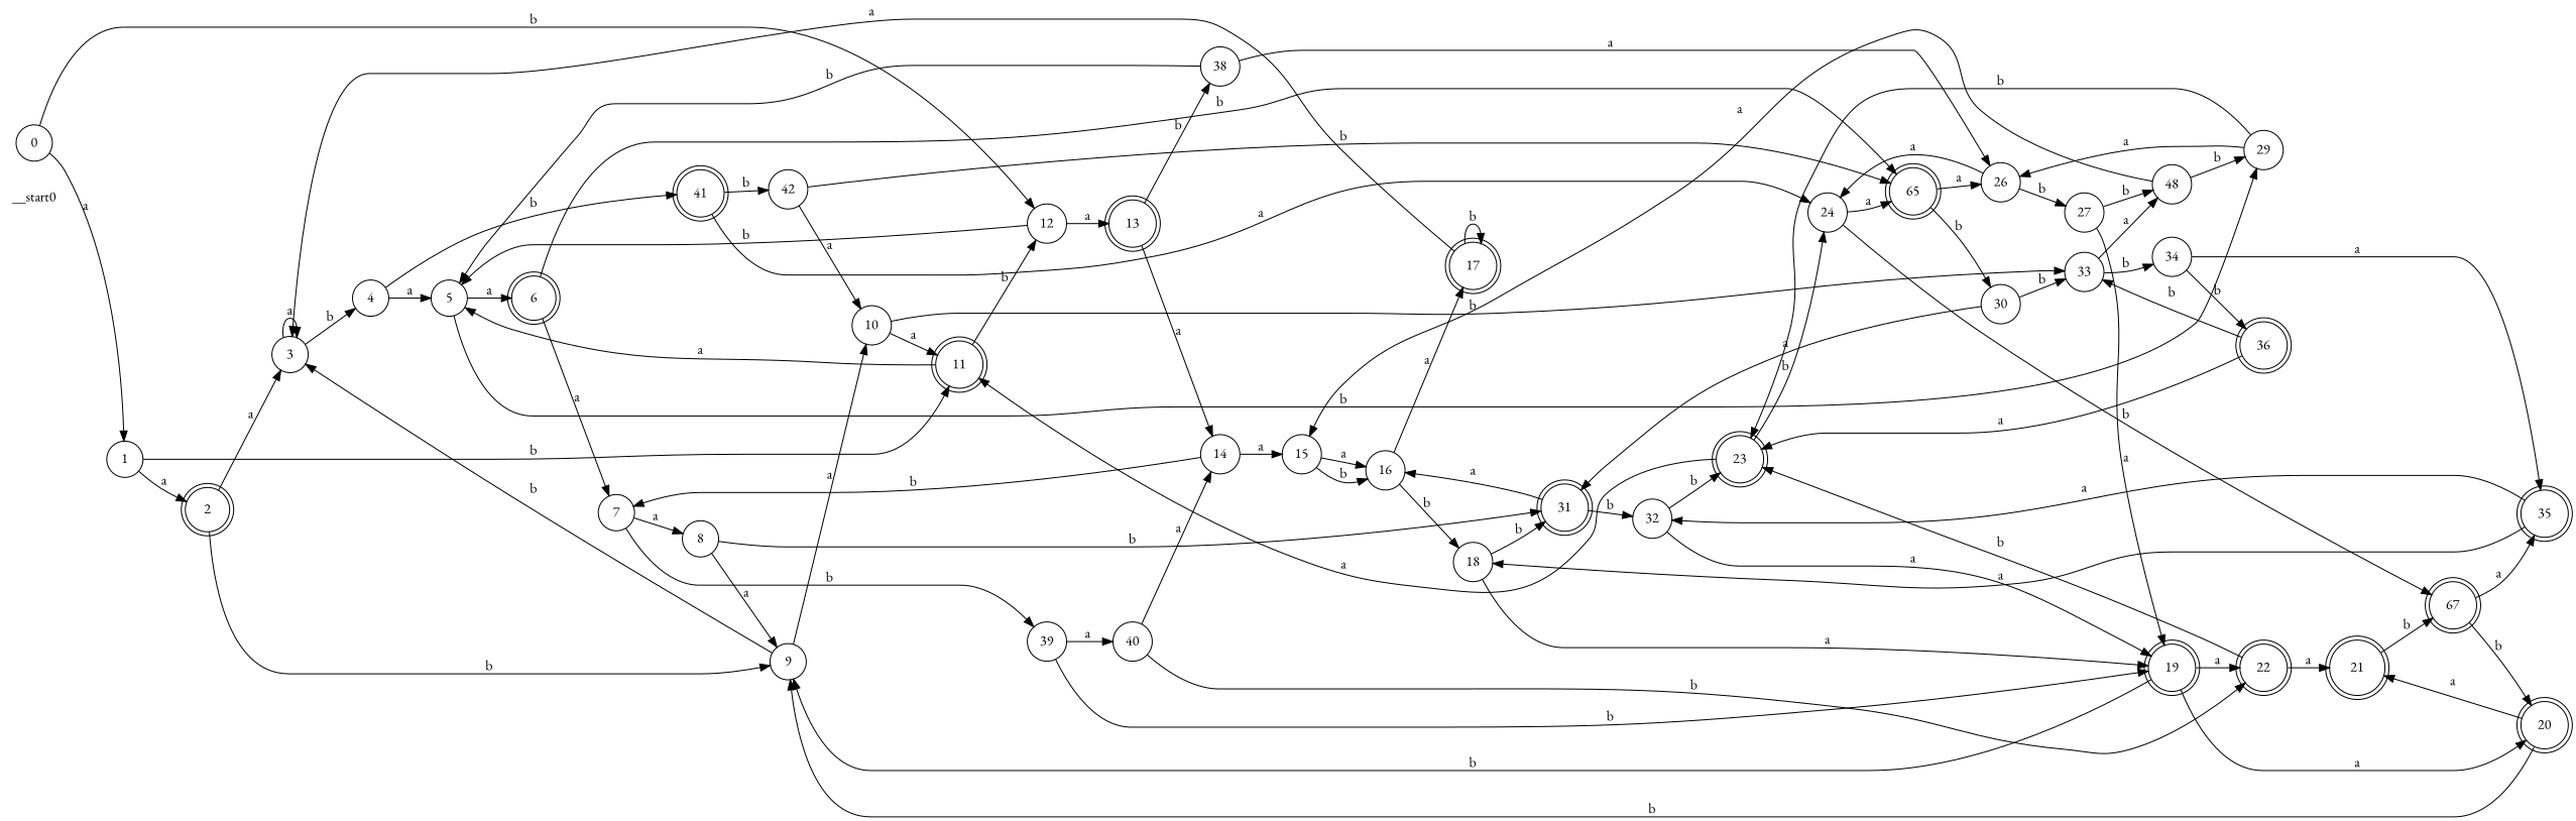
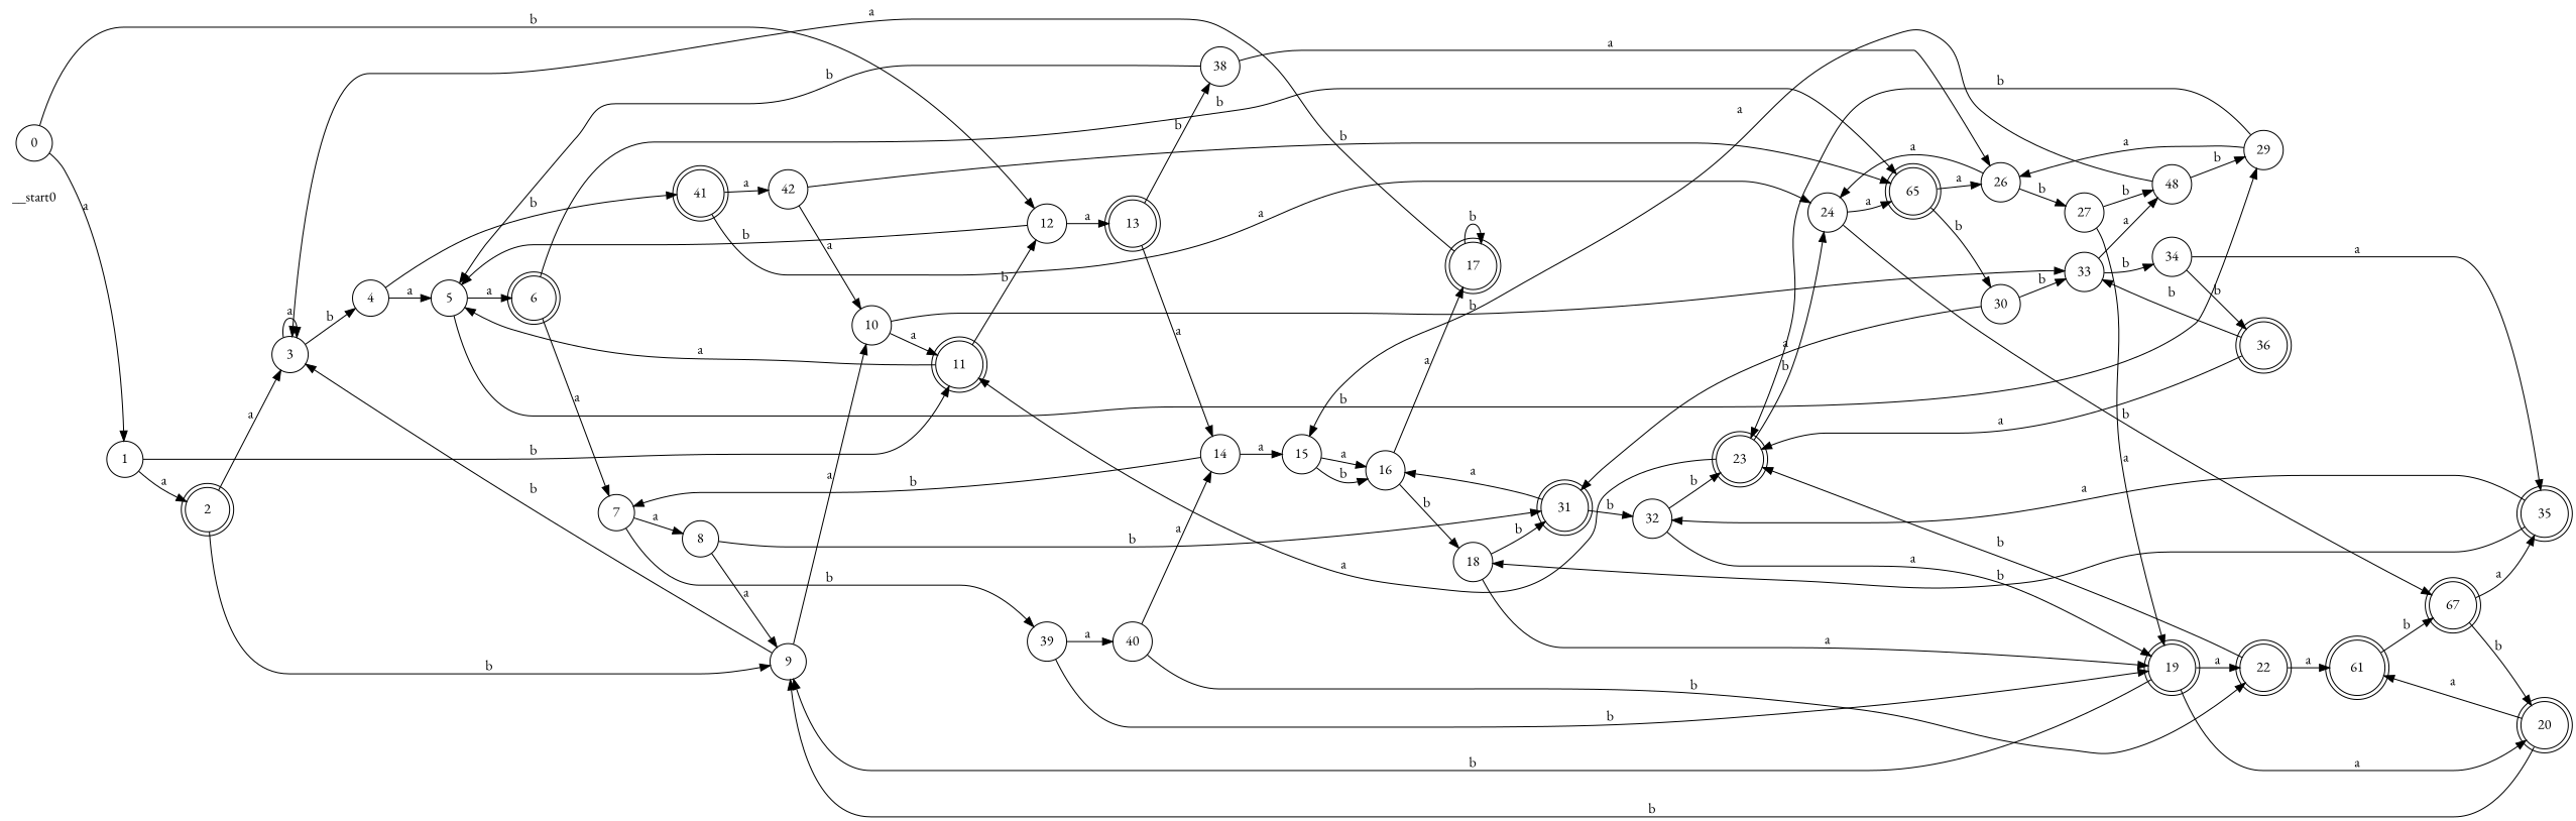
  digraph {
    fontname="EB Garamond"
    rankdir=LR
    node [fontname="EB Garamond" shape=circle color=black fillcolor=white style=filled]
    edge [fontname="EB Garamond"]
    __start0 [shape=none color="" fillcolor="" style=""]
    n2 [label=0]
    n3 [label=1]
    n4 [label=12]
    n5 [label=2 shape=doublecircle style="rounded,filled"]
    n6 [label=11 shape=doublecircle style="rounded,filled"]
    n7 [label=5]
    n8 [label=13 shape=doublecircle style="rounded,filled"]
    n9 [label=3]
    n10 [label=9]
    n11 [label=4]
    n12 [label=10]
    n13 [label=41 shape=doublecircle style="rounded,filled"]
    n14 [label=6 shape=doublecircle style="rounded,filled"]
    n15 [label=29]
    n16 [label=24]
    n17 [label=42]
    n18 [label=7]
    n19 [label=65 shape=doublecircle style="rounded,filled"]
    n20 [label=23 shape=doublecircle style="rounded,filled"]
    n21 [label=26]
    n22 [label=8]
    n23 [label=39]
    n24 [label=30]
    n25 [label=31 shape=doublecircle style="rounded,filled"]
    n26 [label=19 shape=doublecircle style="rounded,filled"]
    n27 [label=40]
    n28 [label=16]
    n29 [label=32]
    n30 [label=33]
    n31 [label=48]
    n32 [label=34]
    n33 [label=14]
    n34 [label=38]
    n35 [label=15]
    n36 [label=17 shape=doublecircle style="rounded,filled"]
    n37 [label=18]
    n38 [label=20 shape=doublecircle style="rounded,filled"]
    n39 [label=22 shape=doublecircle style="rounded,filled"]
-   n40 [label=21 shape=doublecircle style="rounded,filled"]
+   n40 [label=61 shape=doublecircle style="rounded,filled"]
    n41 [label=67 shape=doublecircle style="rounded,filled"]
    n42 [label=35 shape=doublecircle style="rounded,filled"]
    n43 [label=27]
    n44 [label=36 shape=doublecircle style="rounded,filled"]
    n2 -> n3 [label=a]
    n2 -> n4 [label=b]
    n3 -> n5 [label=a]
    n3 -> n6 [label=b]
    n4 -> n7 [label=b]
    n4 -> n8 [label=a]
    n5 -> n9 [label=a]
    n5 -> n10 [label=b]
    n6 -> n4 [label=b]
    n6 -> n7 [label=a]
    n7 -> n14 [label=a]
    n7 -> n15 [label=b]
    n8 -> n33 [label=a]
    n8 -> n34 [label=b]
    n9 -> n9 [label=a]
    n9 -> n11 [label=b]
    n10 -> n9 [label=b]
    n10 -> n12 [label=a]
    n11 -> n7 [label=a]
    n11 -> n13 [label=b]
    n12 -> n6 [label=a]
    n12 -> n30 [label=b]
    n13 -> n16 [label=a]
-   n13 -> n17 [label=b]
+   n13 -> n17 [label=a]
    n14 -> n18 [label=a]
    n14 -> n19 [label=b]
    n15 -> n20 [label=b]
    n15 -> n21 [label=a]
    n16 -> n19 [label=a]
    n16 -> n41 [label=b]
    n17 -> n12 [label=a]
    n17 -> n19 [label=b]
    n18 -> n22 [label=a]
    n18 -> n23 [label=b]
    n19 -> n21 [label=a]
    n19 -> n24 [label=b]
    n20 -> n6 [label=a]
    n20 -> n16 [label=b]
    n21 -> n16 [label=a]
    n21 -> n43 [label=b]
    n22 -> n10 [label=a]
    n22 -> n25 [label=b]
    n23 -> n26 [label=b]
    n23 -> n27 [label=a]
    n24 -> n25 [label=a]
    n24 -> n30 [label=b]
    n25 -> n28 [label=a]
    n25 -> n29 [label=b]
    n26 -> n10 [label=b]
    n26 -> n38 [label=a]
    n26 -> n39 [label=a]
    n27 -> n33 [label=a]
    n27 -> n39 [label=b]
    n28 -> n36 [label=a]
    n28 -> n37 [label=b]
    n29 -> n20 [label=b]
    n29 -> n26 [label=a]
    n30 -> n31 [label=a]
    n30 -> n32 [label=b]
    n31 -> n15 [label=b]
    n31 -> n35 [label=a]
    n32 -> n42 [label=a]
    n32 -> n44 [label=b]
    n33 -> n18 [label=b]
    n33 -> n35 [label=a]
    n34 -> n7 [label=b]
    n34 -> n21 [label=a]
    n35 -> n28 [label=a]
    n35 -> n28 [label=b]
    n36 -> n9 [label=a]
    n36 -> n36 [label=b]
    n37 -> n25 [label=b]
    n37 -> n26 [label=a]
    n38 -> n10 [label=b]
    n38 -> n40 [label=a]
    n39 -> n20 [label=b]
    n39 -> n40 [label=a]
    n40 -> n41 [label=b]
    n41 -> n38 [label=b]
    n41 -> n42 [label=a]
    n42 -> n29 [label=a]
-   n42 -> n37 [label=a]
+   n42 -> n37 [label=b]
    n43 -> n26 [label=a]
    n43 -> n31 [label=b]
    n44 -> n20 [label=a]
    n44 -> n30 [label=b]
  }
